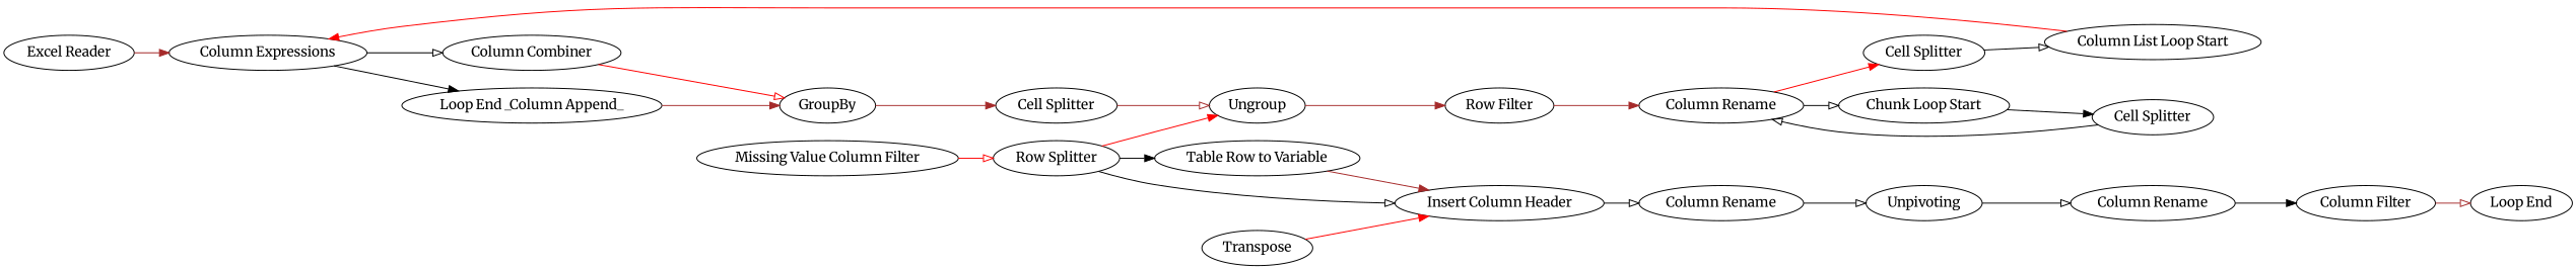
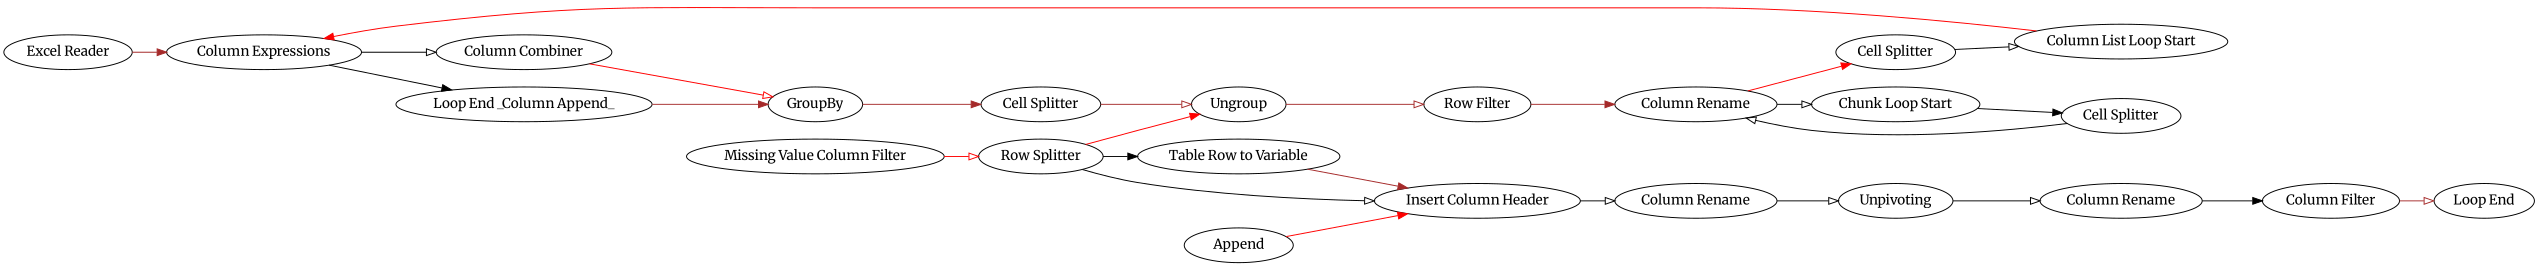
  digraph {
    fontname=Merriweather
    rankdir=LR
    node [fontname=Merriweather]
    edge [arrowhead=normal color=black fontname=Merriweather]
    n1 [label="Excel Reader"]
    n2 [label="Column Expressions"]
    n3 [label="Column Combiner"]
    n4 [label="Loop End _Column Append_"]
    n5 [label="Cell Splitter"]
    n6 [label="Column Rename"]
    n7 [label="Chunk Loop Start"]
    n8 [label="Cell Splitter"]
    n9 [label="Column List Loop Start"]
    n10 [label=GroupBy]
    n11 [label="Cell Splitter"]
    n12 [label=Ungroup]
    n13 [label="Row Filter"]
    n14 [label=Unpivoting]
    n15 [label="Column Rename"]
    n16 [label="Column Filter"]
    n17 [label="Loop End"]
    n18 [label="Missing Value Column Filter"]
    n19 [label="Row Splitter"]
    n20 [label="Insert Column Header"]
    n21 [label="Table Row to Variable"]
    n22 [label="Column Rename"]
-   n23 [label=Transpose]
+   n23 [label=Append]
    n1 -> n2 [color=brown]
    n2 -> n3 [arrowhead=onormal]
    n2 -> n4
    n3 -> n10 [arrowhead=onormal color=red]
    n4 -> n10 [color=brown]
    n5 -> n6 [arrowhead=onormal]
    n6 -> n7 [arrowhead=onormal]
    n6 -> n8 [color=red]
    n7 -> n5
    n8 -> n9 [arrowhead=onormal]
    n9 -> n2 [color=red]
    n10 -> n11 [color=brown]
    n11 -> n12 [arrowhead=onormal color=brown]
-   n12 -> n13 [color=brown]
+   n12 -> n13 [arrowhead=onormal color=brown]
    n13 -> n6 [color=brown]
    n14 -> n15 [arrowhead=onormal]
    n15 -> n16
    n16 -> n17 [arrowhead=onormal color=brown]
    n18 -> n19 [arrowhead=onormal color=red]
    n19 -> n12 [color=red]
    n19 -> n20 [arrowhead=onormal]
    n19 -> n21
    n20 -> n22 [arrowhead=onormal]
    n21 -> n20 [color=brown]
    n22 -> n14 [arrowhead=onormal]
    n23 -> n20 [color=red]
  }
